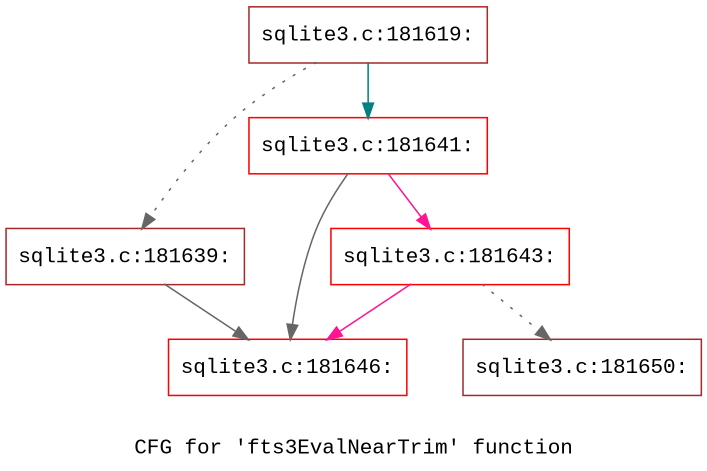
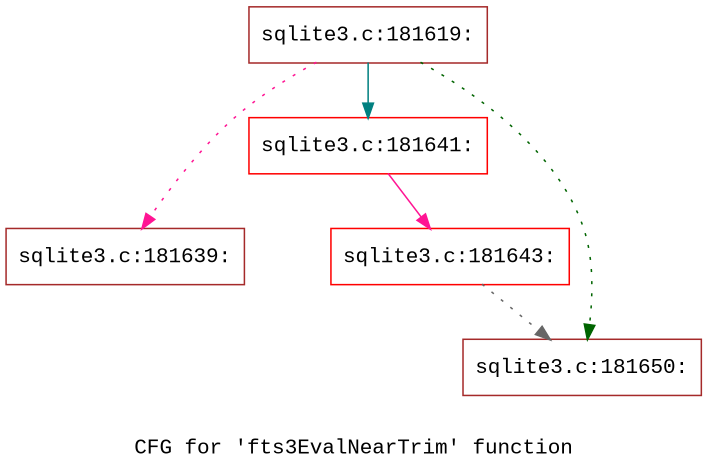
  digraph {
    fontname="Liberation Mono"
    label="CFG for 'fts3EvalNearTrim' function"
    node [color=brown fontname="Liberation Mono" shape=record]
    edge [color=deeppink fontname="Liberation Mono" style=solid]
    n1 [label="{sqlite3.c:181619:}"]
    n2 [label="{sqlite3.c:181639:}"]
    n3 [label="{sqlite3.c:181650:}"]
    n4 [color=red label="{sqlite3.c:181641:}"]
-   n5 [color=red label="{sqlite3.c:181646:}"]
    n6 [color=red label="{sqlite3.c:181643:}"]
-   n1 -> n2 [color=gray40 style=dotted]
+   n1 -> n2 [style=dotted]
+   n1 -> n3 [color=darkgreen style=dotted]
    n1 -> n4 [color=teal]
-   n2 -> n5 [color=gray40]
-   n4 -> n5 [color=gray40]
    n4 -> n6
    n6 -> n3 [color=gray40 style=dotted]
-   n6 -> n5
  }
